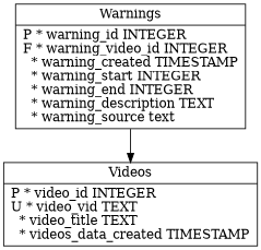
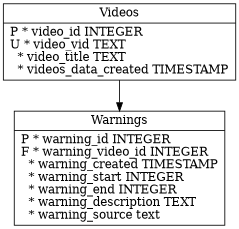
  digraph {
    fontname="DejaVu Serif"
    fontsize=14
    node [fontname="DejaVu Serif" fontsize=14 shape=record]
    n1 [label="{Videos|P * video_id INTEGER\lU * video_vid TEXT\l\  * video_title TEXT\l\  * videos_data_created TIMESTAMP\l}"]
    n2 [label="{Warnings|P * warning_id INTEGER\lF * warning_video_id INTEGER\l\  * warning_created TIMESTAMP\l\  * warning_start INTEGER\l\  * warning_end INTEGER\l\  * warning_description TEXT\l\  * warning_source text\l}"]
-   n2 -> n1 [fontname="DejaVu Serif"]
+   n1 -> n2 [fontname="DejaVu Serif"]
  }
